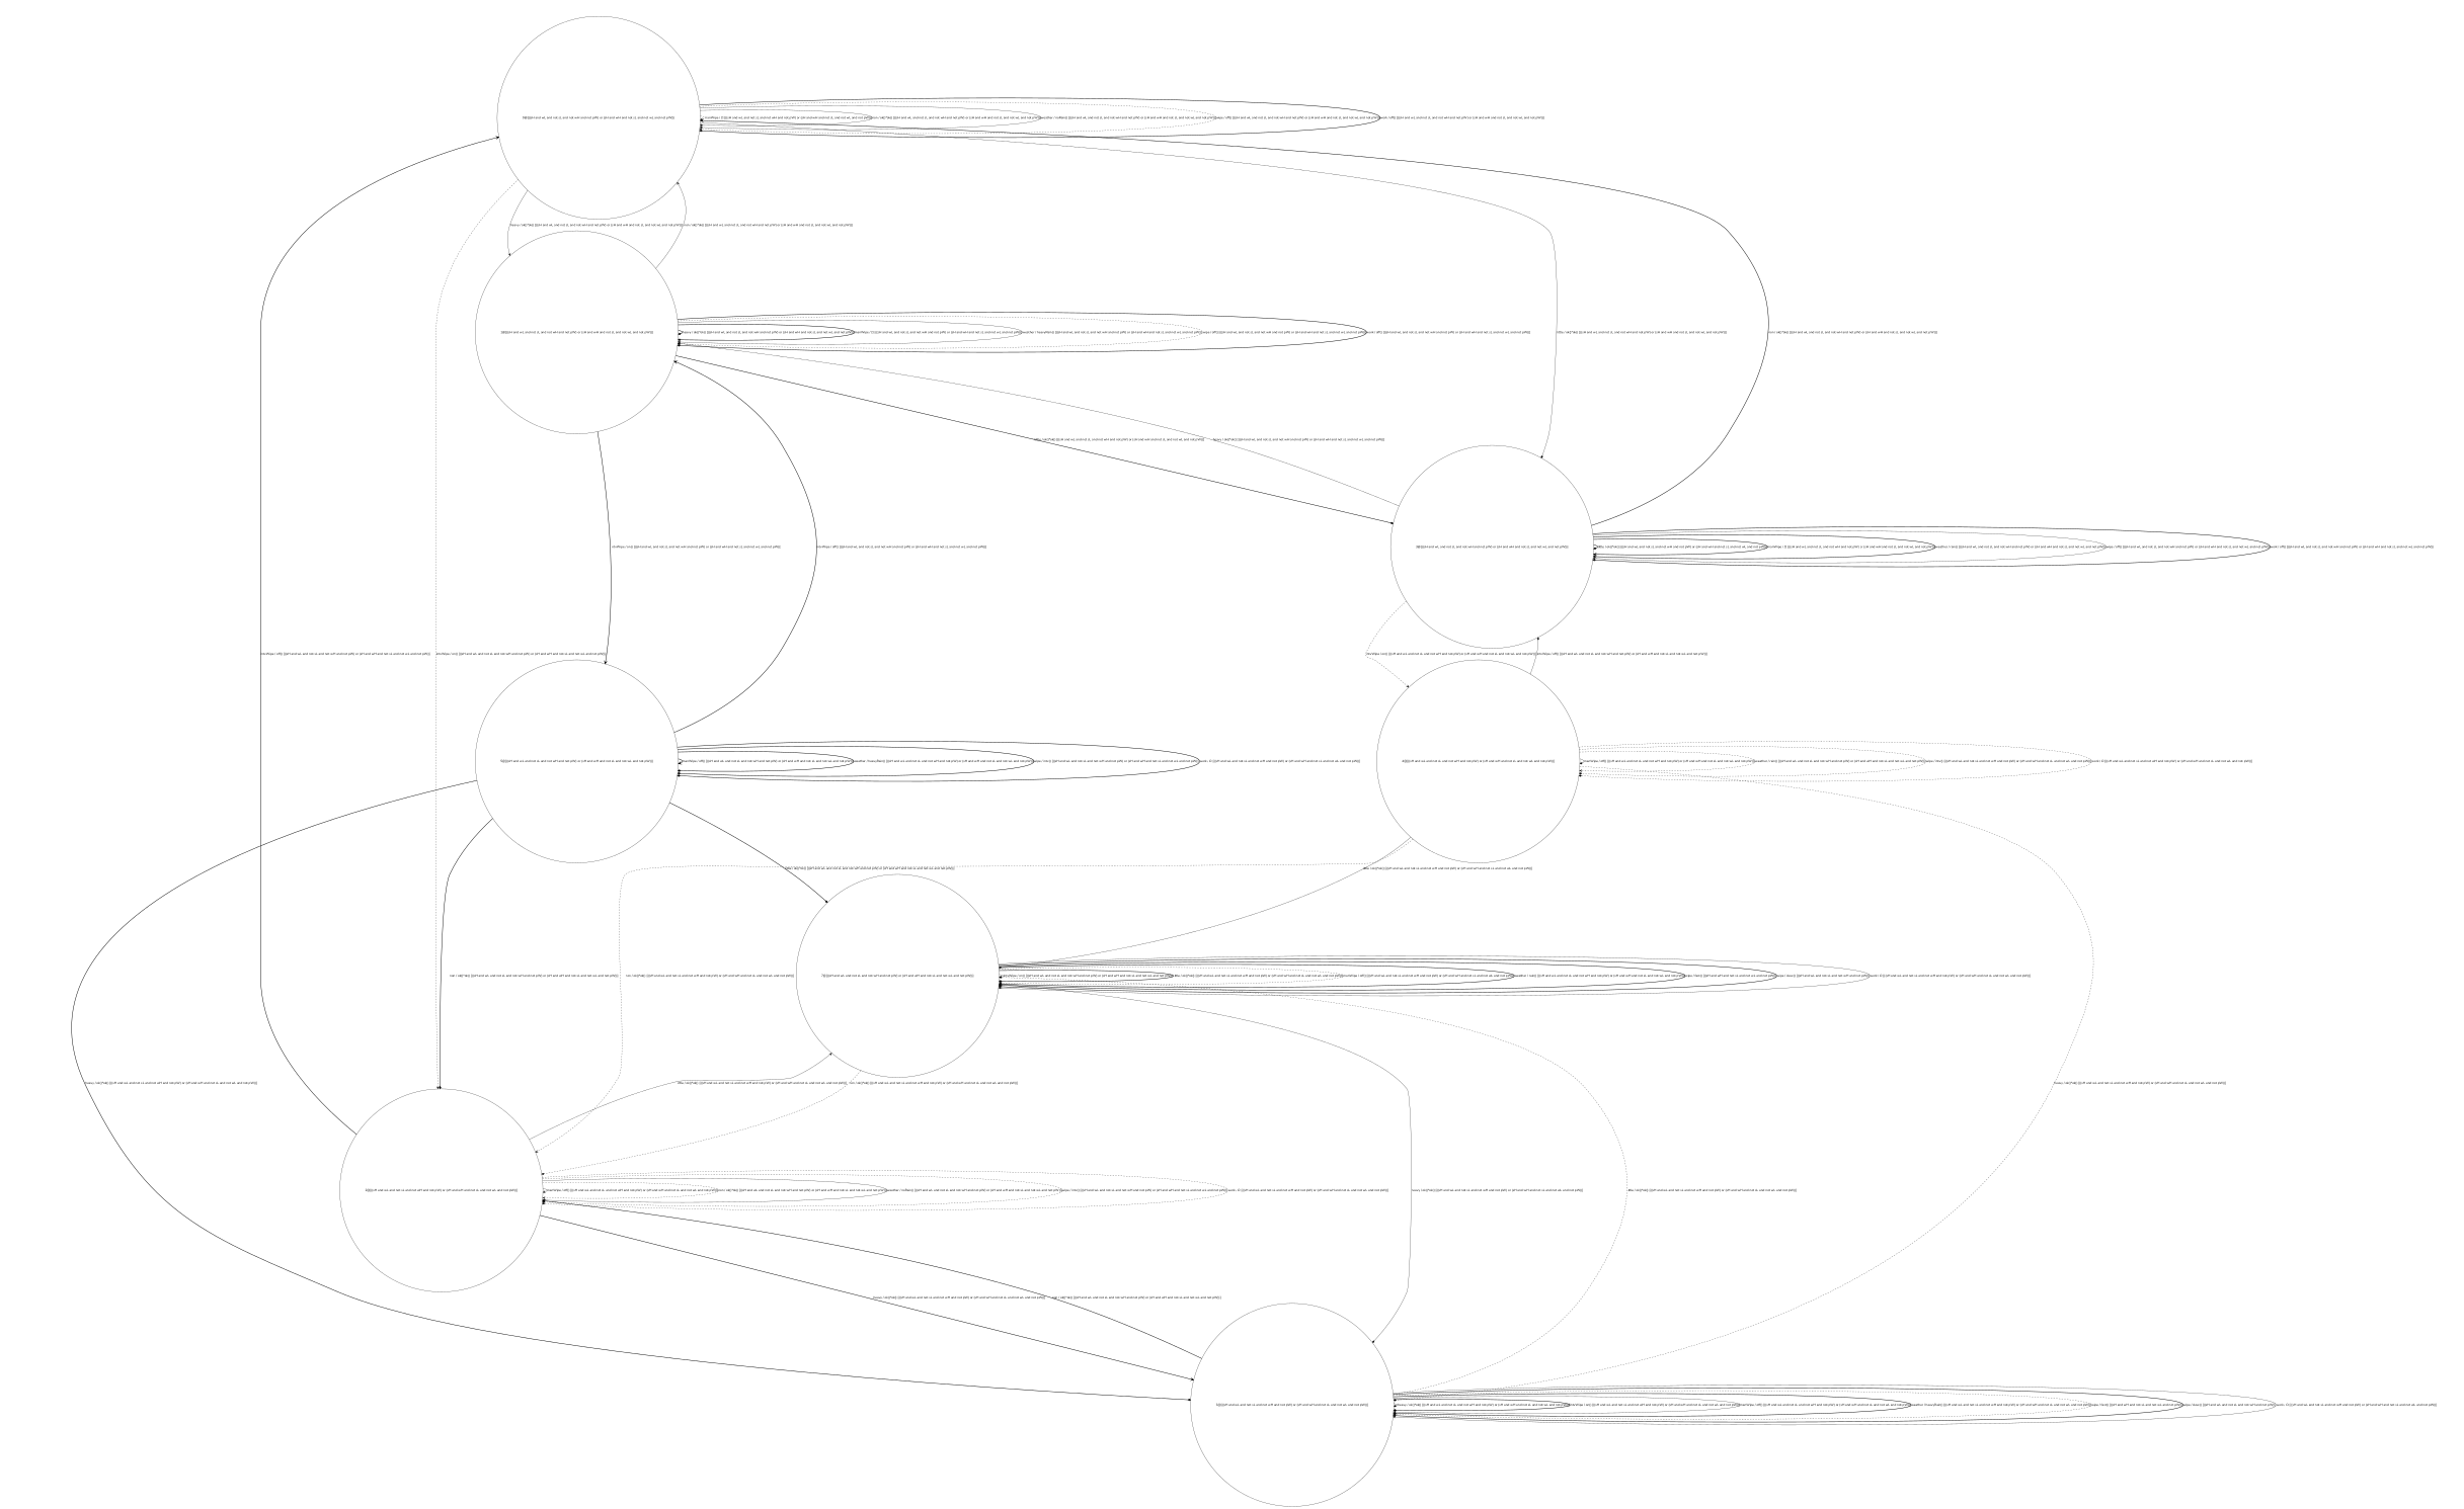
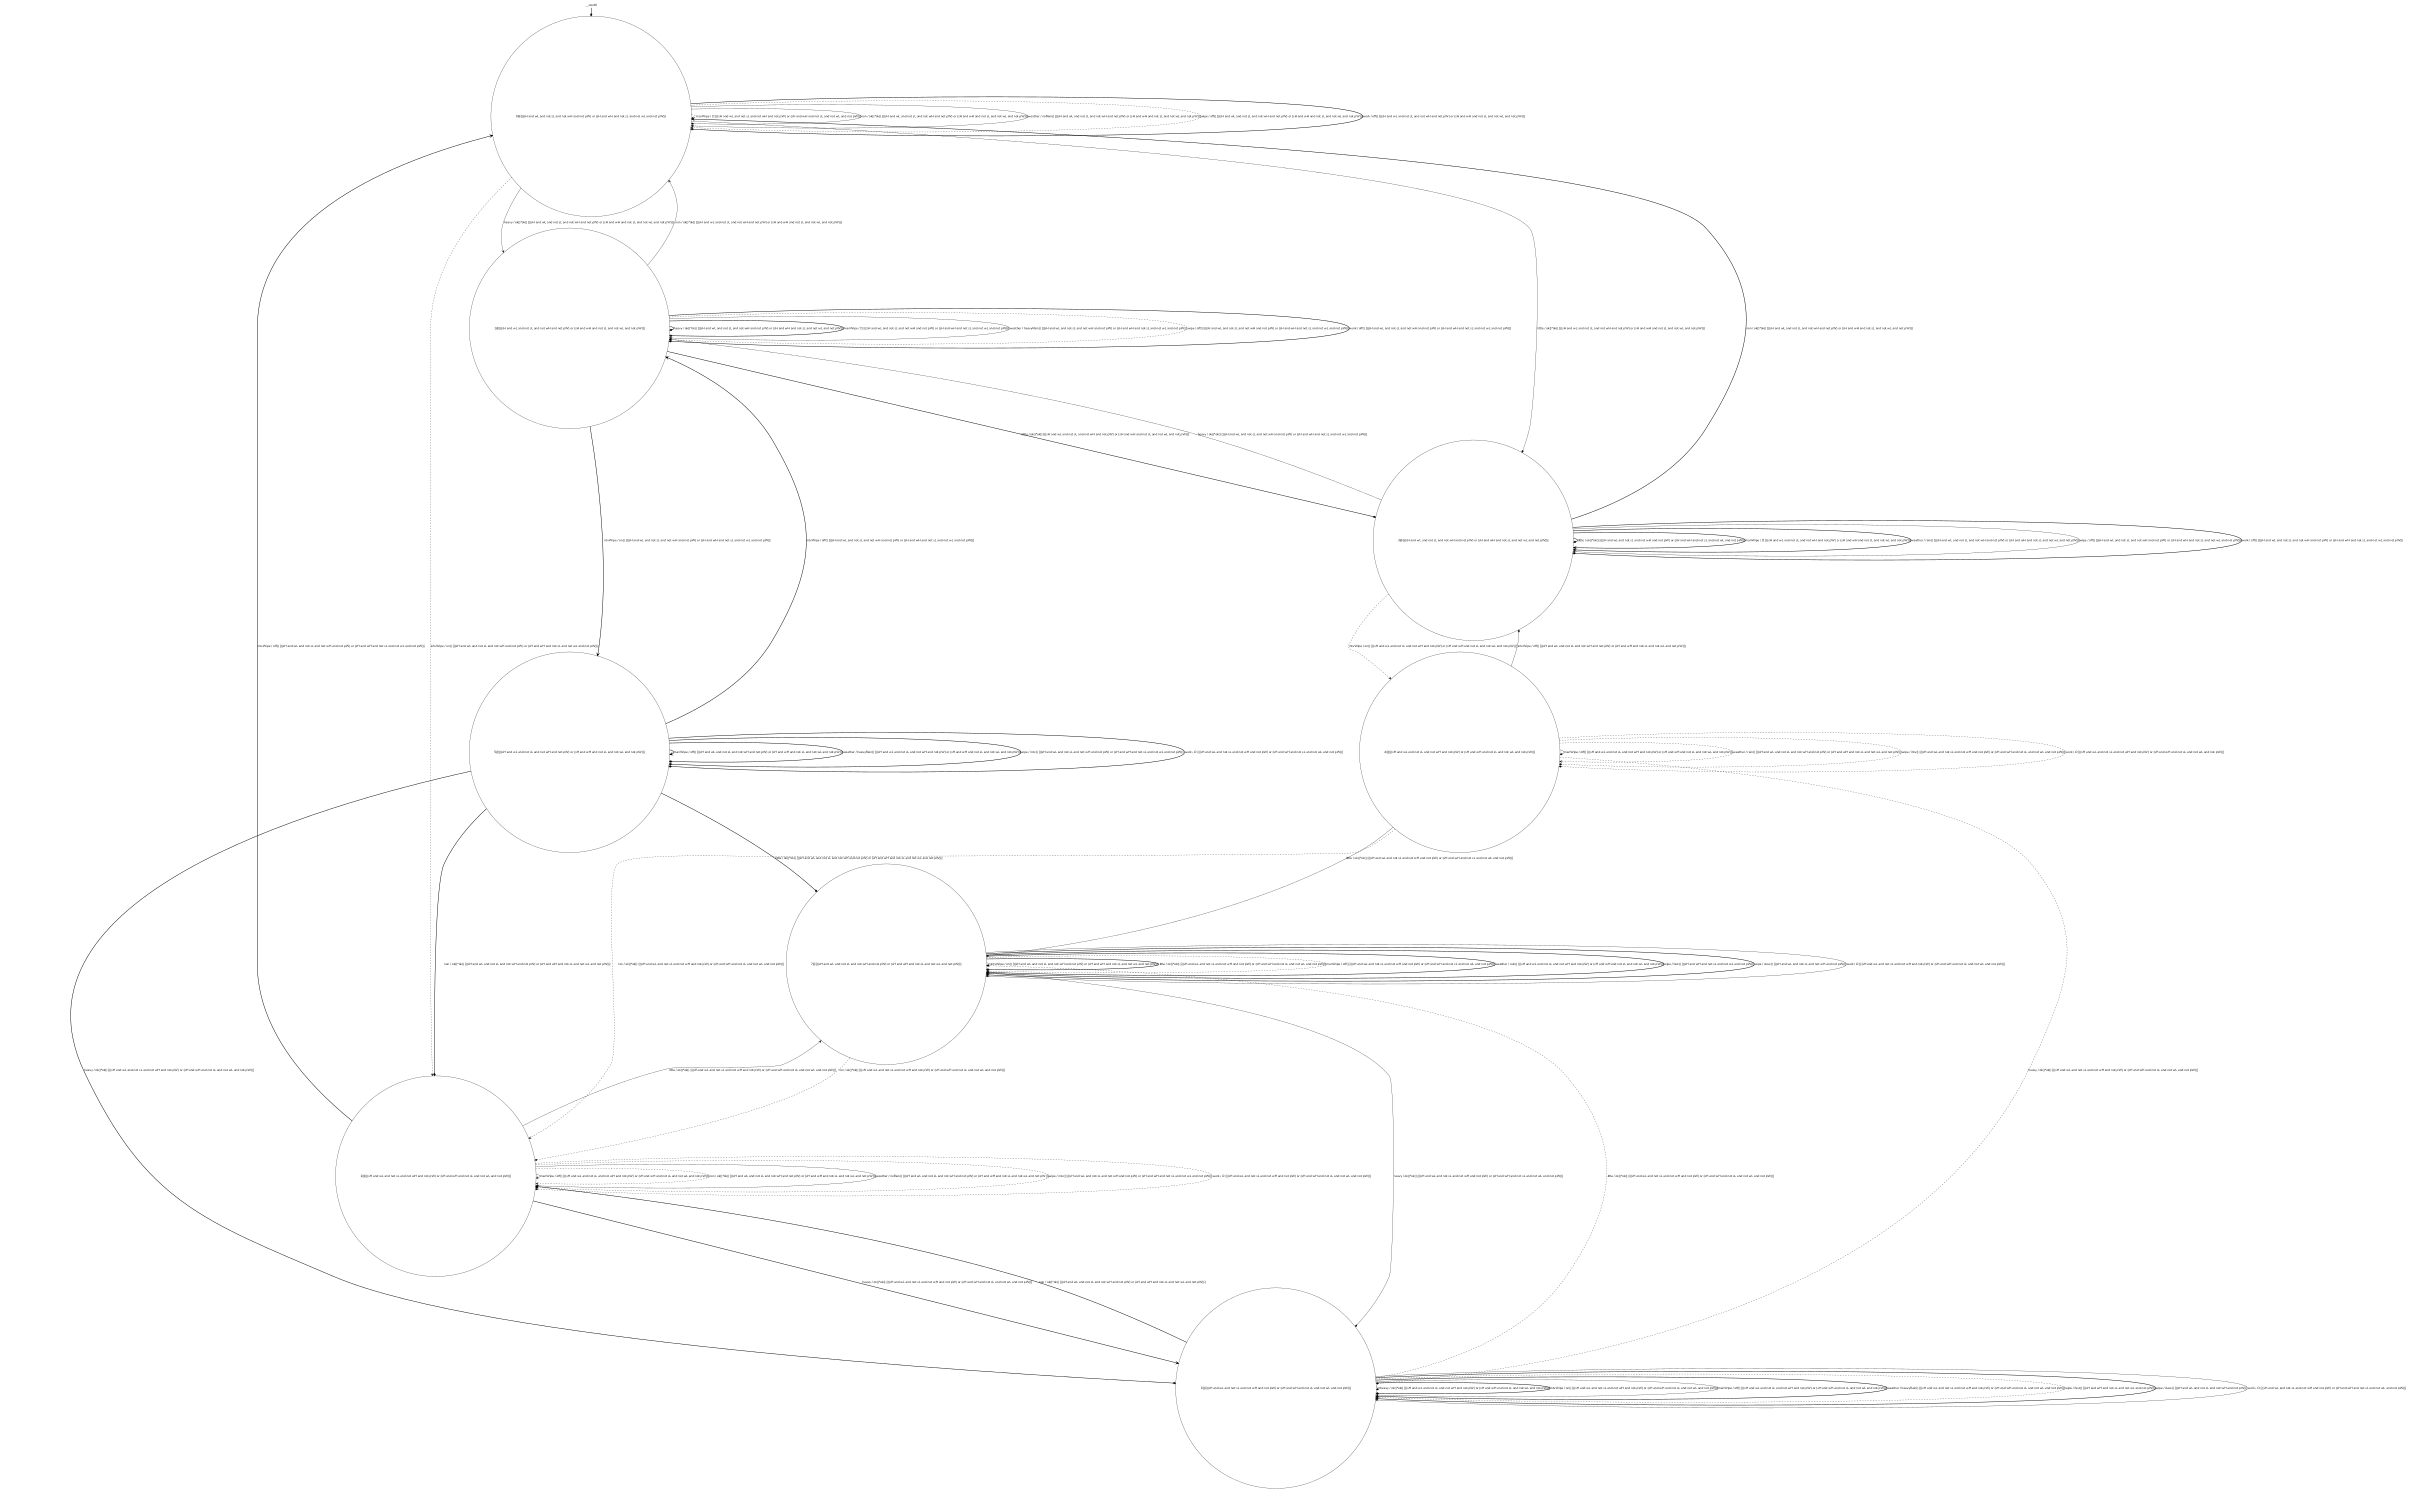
  digraph {
    fontname=Nunito
    node [shape=circle fontname=Nunito]
    edge [lblstyle="above, sloped" style=bold arrowhead=diamond fontname=Nunito]
    n1 [label="0@[((sH and wL and not sL and not wH and not pW) or (sH and wH and not sL and not wL and not pW))]"]
    n2 [label="1@[((sH and wL and not sL and not wH and not pW) or (sH and wH and not sL and not wL and not pW))]"]
    n3 [label="2@[((sH and wL and not sL and not wH and not pW) or (sH and wH and not sL and not wL and not pW))]"]
    n4 [label="3@[((sH and wL and not sL and not wH and not pW) or (sH and wH and not sL and not wL and not pW))]"]
    n5 [label="5@[((sH and wL and not sL and not wH and not pW) or (sH and wH and not sL and not wL and not pW))]"]
    n6 [label="6@[((sH and wL and not sL and not wH and not pW) or (sH and wH and not sL and not wL and not pW))]"]
    n7 [label="7@[((sH and wL and not sL and not wH and not pW) or (sH and wH and not sL and not wL and not pW))]"]
    n8 [label="4@[((sH and wL and not sL and not wH and not pW) or (sH and wH and not sL and not wL and not pW))]"]
+   __start0 [height=0 shape=none width=0]
    n1 -> n1 [label="manWipe / Ω [((sH and wL and not sL and not wH and not pW) or (sH and wH and not sL and not wL and not pW))]" style=dashed arrowhead=vee]
    n1 -> n1 [label="non / ok()*ok() [((sH and wL and not sL and not wH and not pW) or (sH and wH and not sL and not wL and not pW))]" style=solid]
    n1 -> n1 [label="weather / noRain() [((sH and wL and not sL and not wH and not pW) or (sH and wH and not sL and not wL and not pW))]" style=solid]
    n1 -> n1 [label="wipe / off() [((sH and wL and not sL and not wH and not pW) or (sH and wH and not sL and not wL and not pW))]" style=dashed arrowhead=vee]
    n1 -> n1 [label="work / off() [((sH and wL and not sL and not wH and not pW) or (sH and wH and not sL and not wL and not pW))]"]
    n1 -> n2 [label="heavy / ok()*ok() [((sH and wL and not sL and not wH and not pW) or (sH and wH and not sL and not wL and not pW))]" style=solid arrowhead=vee]
    n1 -> n3 [label="intvWipe / on() [((sH and wL and not sL and not wH and not pW) or (sH and wH and not sL and not wL and not pW))]" style=dashed arrowhead=vee]
    n1 -> n4 [label="little / ok()*ok() [((sH and wL and not sL and not wH and not pW) or (sH and wH and not sL and not wL and not pW))]" style=solid]
    n2 -> n1 [label="non / ok()*ok() [((sH and wL and not sL and not wH and not pW) or (sH and wH and not sL and not wL and not pW))]" style=solid arrowhead=vee]
    n2 -> n2 [label="heavy / ok()*ok() [((sH and wL and not sL and not wH and not pW) or (sH and wH and not sL and not wL and not pW))]"]
    n2 -> n2 [label="manWipe / Ω [((sH and wL and not sL and not wH and not pW) or (sH and wH and not sL and not wL and not pW))]"]
    n2 -> n2 [label="weather / heavyRain() [((sH and wL and not sL and not wH and not pW) or (sH and wH and not sL and not wL and not pW))]" style=solid]
    n2 -> n2 [label="wipe / off() [((sH and wL and not sL and not wH and not pW) or (sH and wH and not sL and not wL and not pW))]" style=dashed]
    n2 -> n2 [label="work / off() [((sH and wL and not sL and not wH and not pW) or (sH and wH and not sL and not wL and not pW))]"]
    n2 -> n4 [label="little / ok()*ok() [((sH and wL and not sL and not wH and not pW) or (sH and wH and not sL and not wL and not pW))]"]
    n2 -> n5 [label="intvWipe / on() [((sH and wL and not sL and not wH and not pW) or (sH and wH and not sL and not wL and not pW))]" arrowhead=vee]
    n3 -> n1 [label="intvWipe / off() [((sH and wL and not sL and not wH and not pW) or (sH and wH and not sL and not wL and not pW))]" arrowhead=vee]
    n3 -> n3 [label="manWipe / off() [((sH and wL and not sL and not wH and not pW) or (sH and wH and not sL and not wL and not pW))]" style=solid arrowhead=vee]
    n3 -> n3 [label="non / ok()*ok() [((sH and wL and not sL and not wH and not pW) or (sH and wH and not sL and not wL and not pW))]" style=dashed arrowhead=vee]
    n3 -> n3 [label="weather / noRain() [((sH and wL and not sL and not wH and not pW) or (sH and wH and not sL and not wL and not pW))]" style=solid]
    n3 -> n3 [label="wipe / intv() [((sH and wL and not sL and not wH and not pW) or (sH and wH and not sL and not wL and not pW))]" style=dashed]
    n3 -> n3 [label="work / Ω [((sH and wL and not sL and not wH and not pW) or (sH and wH and not sL and not wL and not pW))]" style=dashed]
    n3 -> n6 [label="heavy / ok()*ok() [((sH and wL and not sL and not wH and not pW) or (sH and wH and not sL and not wL and not pW))]" arrowhead=vee]
    n3 -> n7 [label="little / ok()*ok() [((sH and wL and not sL and not wH and not pW) or (sH and wH and not sL and not wL and not pW))]" style=solid arrowhead=vee]
    n4 -> n1 [label="non / ok()*ok() [((sH and wL and not sL and not wH and not pW) or (sH and wH and not sL and not wL and not pW))]" arrowhead=vee]
    n4 -> n2 [label="heavy / ok()*ok() [((sH and wL and not sL and not wH and not pW) or (sH and wH and not sL and not wL and not pW))]" style=solid arrowhead=vee]
    n4 -> n4 [label="little / ok()*ok() [((sH and wL and not sL and not wH and not pW) or (sH and wH and not sL and not wL and not pW))]"]
    n4 -> n4 [label="manWipe / Ω [((sH and wL and not sL and not wH and not pW) or (sH and wH and not sL and not wL and not pW))]" arrowhead=vee]
    n4 -> n4 [label="weather / rain() [((sH and wL and not sL and not wH and not pW) or (sH and wH and not sL and not wL and not pW))]" arrowhead=vee]
    n4 -> n4 [label="wipe / off() [((sH and wL and not sL and not wH and not pW) or (sH and wH and not sL and not wL and not pW))]" style=solid arrowhead=vee]
    n4 -> n4 [label="work / off() [((sH and wL and not sL and not wH and not pW) or (sH and wH and not sL and not wL and not pW))]"]
    n4 -> n8 [label="intvWipe / on() [((sH and wL and not sL and not wH and not pW) or (sH and wH and not sL and not wL and not pW))]" style=dashed arrowhead=vee]
    n5 -> n2 [label="intvWipe / off() [((sH and wL and not sL and not wH and not pW) or (sH and wH and not sL and not wL and not pW))]" arrowhead=vee]
    n5 -> n3 [label="non / ok()*ok() [((sH and wL and not sL and not wH and not pW) or (sH and wH and not sL and not wL and not pW))]"]
    n5 -> n5 [label="manWipe / off() [((sH and wL and not sL and not wH and not pW) or (sH and wH and not sL and not wL and not pW))]" arrowhead=vee]
    n5 -> n5 [label="weather / heavyRain() [((sH and wL and not sL and not wH and not pW) or (sH and wH and not sL and not wL and not pW))]"]
    n5 -> n5 [label="wipe / intv() [((sH and wL and not sL and not wH and not pW) or (sH and wH and not sL and not wL and not pW))]"]
    n5 -> n5 [label="work / Ω [((sH and wL and not sL and not wH and not pW) or (sH and wH and not sL and not wL and not pW))]"]
    n5 -> n6 [label="heavy / ok()*ok() [((sH and wL and not sL and not wH and not pW) or (sH and wH and not sL and not wL and not pW))]"]
    n5 -> n7 [label="little / ok()*ok() [((sH and wL and not sL and not wH and not pW) or (sH and wH and not sL and not wL and not pW))]"]
    n6 -> n3 [label="non / ok()*ok() [((sH and wL and not sL and not wH and not pW) or (sH and wH and not sL and not wL and not pW))]" arrowhead=vee]
    n6 -> n6 [label="heavy / ok()*ok() [((sH and wL and not sL and not wH and not pW) or (sH and wH and not sL and not wL and not pW))]" style=solid]
    n6 -> n6 [label="intvWipe / on() [((sH and wL and not sL and not wH and not pW) or (sH and wH and not sL and not wL and not pW))]"]
    n6 -> n6 [label="manWipe / off() [((sH and wL and not sL and not wH and not pW) or (sH and wH and not sL and not wL and not pW))]" style=solid arrowhead=vee]
    n6 -> n6 [label="weather / heavyRain() [((sH and wL and not sL and not wH and not pW) or (sH and wH and not sL and not wL and not pW))]"]
    n6 -> n6 [label="wipe / fast() [((sH and wH and not sL and not wL and not pW))]" style=dashed]
    n6 -> n6 [label="wipe / slow() [((sH and wL and not sL and not wH and not pW))]"]
    n6 -> n6 [label="work / Ω [((sH and wL and not sL and not wH and not pW) or (sH and wH and not sL and not wL and not pW))]" style=solid arrowhead=vee]
    n6 -> n7 [label="little / ok()*ok() [((sH and wL and not sL and not wH and not pW) or (sH and wH and not sL and not wL and not pW))]" style=dashed]
    n7 -> n3 [label="non / ok()*ok() [((sH and wL and not sL and not wH and not pW) or (sH and wH and not sL and not wL and not pW))]" style=dashed]
    n7 -> n6 [label="heavy / ok()*ok() [((sH and wL and not sL and not wH and not pW) or (sH and wH and not sL and not wL and not pW))]" style=solid]
    n7 -> n7 [label="intvWipe / on() [((sH and wL and not sL and not wH and not pW) or (sH and wH and not sL and not wL and not pW))]" style=solid arrowhead=vee]
    n7 -> n7 [label="little / ok()*ok() [((sH and wL and not sL and not wH and not pW) or (sH and wH and not sL and not wL and not pW))]"]
    n7 -> n7 [label="manWipe / off() [((sH and wL and not sL and not wH and not pW) or (sH and wH and not sL and not wL and not pW))]" style=dashed]
    n7 -> n7 [label="weather / rain() [((sH and wL and not sL and not wH and not pW) or (sH and wH and not sL and not wL and not pW))]" arrowhead=vee]
    n7 -> n7 [label="wipe / fast() [((sH and wH and not sL and not wL and not pW))]" arrowhead=vee]
    n7 -> n7 [label="wipe / slow() [((sH and wL and not sL and not wH and not pW))]" arrowhead=vee]
    n7 -> n7 [label="work / Ω [((sH and wL and not sL and not wH and not pW) or (sH and wH and not sL and not wL and not pW))]" style=solid]
    n8 -> n3 [label="non / ok()*ok() [((sH and wL and not sL and not wH and not pW) or (sH and wH and not sL and not wL and not pW))]" style=dashed arrowhead=vee]
    n8 -> n4 [label="intvWipe / off() [((sH and wL and not sL and not wH and not pW) or (sH and wH and not sL and not wL and not pW))]" style=solid]
    n8 -> n6 [label="heavy / ok()*ok() [((sH and wL and not sL and not wH and not pW) or (sH and wH and not sL and not wL and not pW))]" style=dashed]
    n8 -> n7 [label="little / ok()*ok() [((sH and wL and not sL and not wH and not pW) or (sH and wH and not sL and not wL and not pW))]" style=solid]
    n8 -> n8 [label="manWipe / off() [((sH and wL and not sL and not wH and not pW) or (sH and wH and not sL and not wL and not pW))]" style=solid]
    n8 -> n8 [label="weather / rain() [((sH and wL and not sL and not wH and not pW) or (sH and wH and not sL and not wL and not pW))]" style=dashed arrowhead=vee]
    n8 -> n8 [label="wipe / intv() [((sH and wL and not sL and not wH and not pW) or (sH and wH and not sL and not wL and not pW))]" style=dashed]
    n8 -> n8 [label="work / Ω [((sH and wL and not sL and not wH and not pW) or (sH and wH and not sL and not wL and not pW))]" style=dashed]
+   __start0 -> n1
  }
